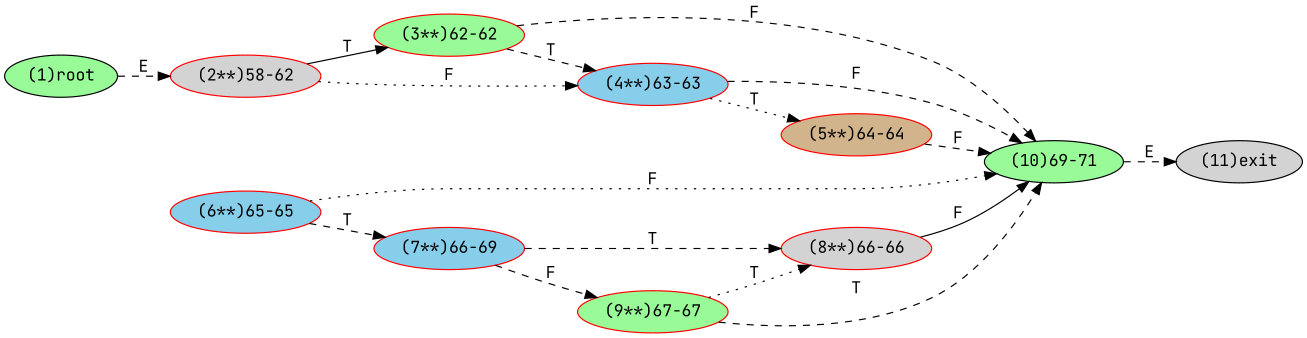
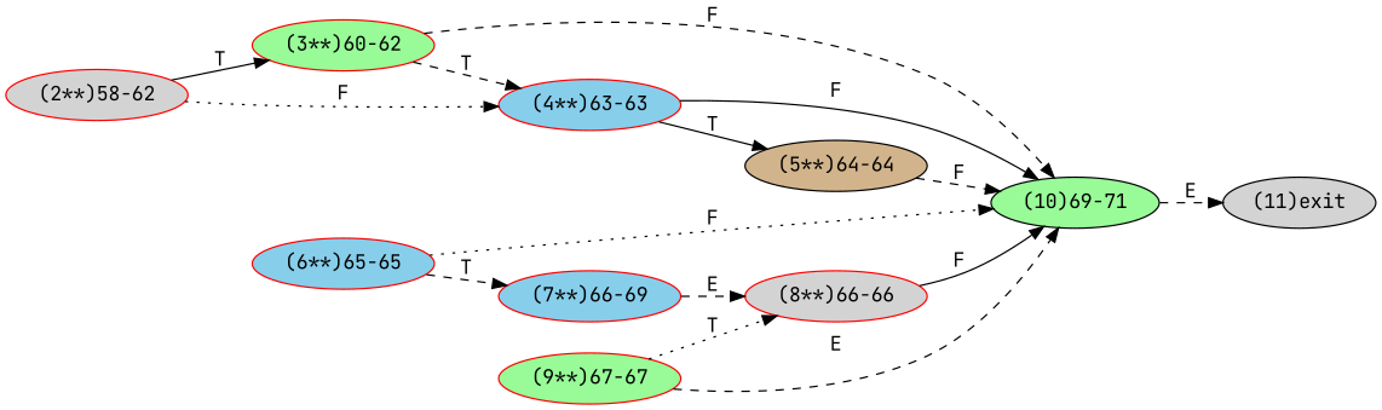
  digraph {
    fontname="JetBrains Mono"
    rankdir=LR
    node [fillcolor=palegreen fontname="JetBrains Mono" style=filled color=red]
    edge [fontname="JetBrains Mono" style=dashed]
-   n1 [label="(1)root" color=""]
    n2 [fillcolor=lightgrey label="(2**)58-62"]
-   n3 [label="(3**)62-62"]
+   n3 [label="(3**)60-62"]
    n4 [fillcolor=skyblue label="(4**)63-63"]
    n5 [label="(10)69-71" color=""]
-   n6 [fillcolor=tan label="(5**)64-64"]
+   n6 [color=black fillcolor=tan label="(5**)64-64"]
    n7 [fillcolor=lightgrey label="(11)exit" color=""]
    n8 [fillcolor=skyblue label="(6**)65-65"]
    n9 [fillcolor=skyblue label="(7**)66-69"]
    n10 [fillcolor=lightgrey label="(8**)66-66"]
    n11 [label="(9**)67-67"]
-   n1 -> n2 [label=E]
    n2 -> n3 [label=T style=solid]
    n2 -> n4 [label=F style=dotted]
    n3 -> n4 [label=T]
    n3 -> n5 [label=F]
-   n4 -> n5 [label=F]
-   n4 -> n6 [label=T style=dotted]
+   n4 -> n5 [label=F style=solid]
+   n4 -> n6 [label=T style=solid]
    n5 -> n7 [label=E]
    n6 -> n5 [label=F]
    n8 -> n5 [label=F style=dotted]
    n8 -> n9 [label=T]
-   n9 -> n10 [label=T]
-   n9 -> n11 [label=F]
+   n9 -> n10 [label=E]
    n10 -> n5 [label=F style=solid]
-   n11 -> n5 [label=T]
+   n11 -> n5 [label=E]
    n11 -> n10 [label=T style=dotted]
  }
